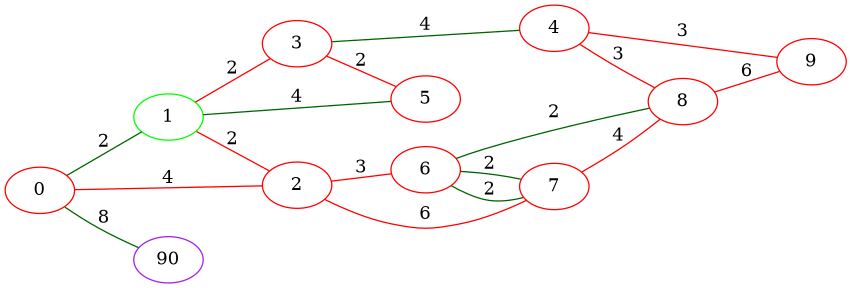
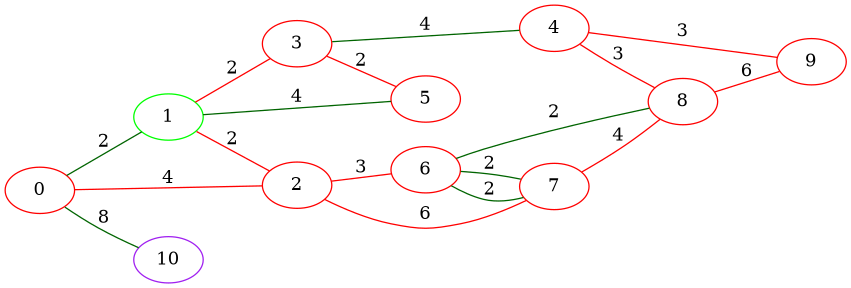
  graph {
    rankdir=LR
    node [color=red weight=1]
    edge [color=red]
    1 [color=green weight=2]
    0
    2
-   10 [color=purple weight=4 label=90]
+   10 [color=purple weight=4]
    3
    5
    6
    7
    4
    8
    9
    1 -- 2 [label=2]
    1 -- 3 [label=2]
    1 -- 5 [color=darkgreen label=4]
    0 -- 1 [color=darkgreen label=2]
    0 -- 2 [label=4]
    0 -- 10 [color=darkgreen label=8]
    2 -- 6 [label=3]
    2 -- 7 [label=6]
    3 -- 5 [label=2]
    3 -- 4 [color=darkgreen label=4]
    6 -- 7 [color=darkgreen label=2]
    6 -- 7 [color=darkgreen label=2]
    6 -- 8 [color=darkgreen label=2]
    7 -- 8 [label=4]
    4 -- 8 [label=3]
    4 -- 9 [label=3]
    8 -- 9 [label=6]
  }
